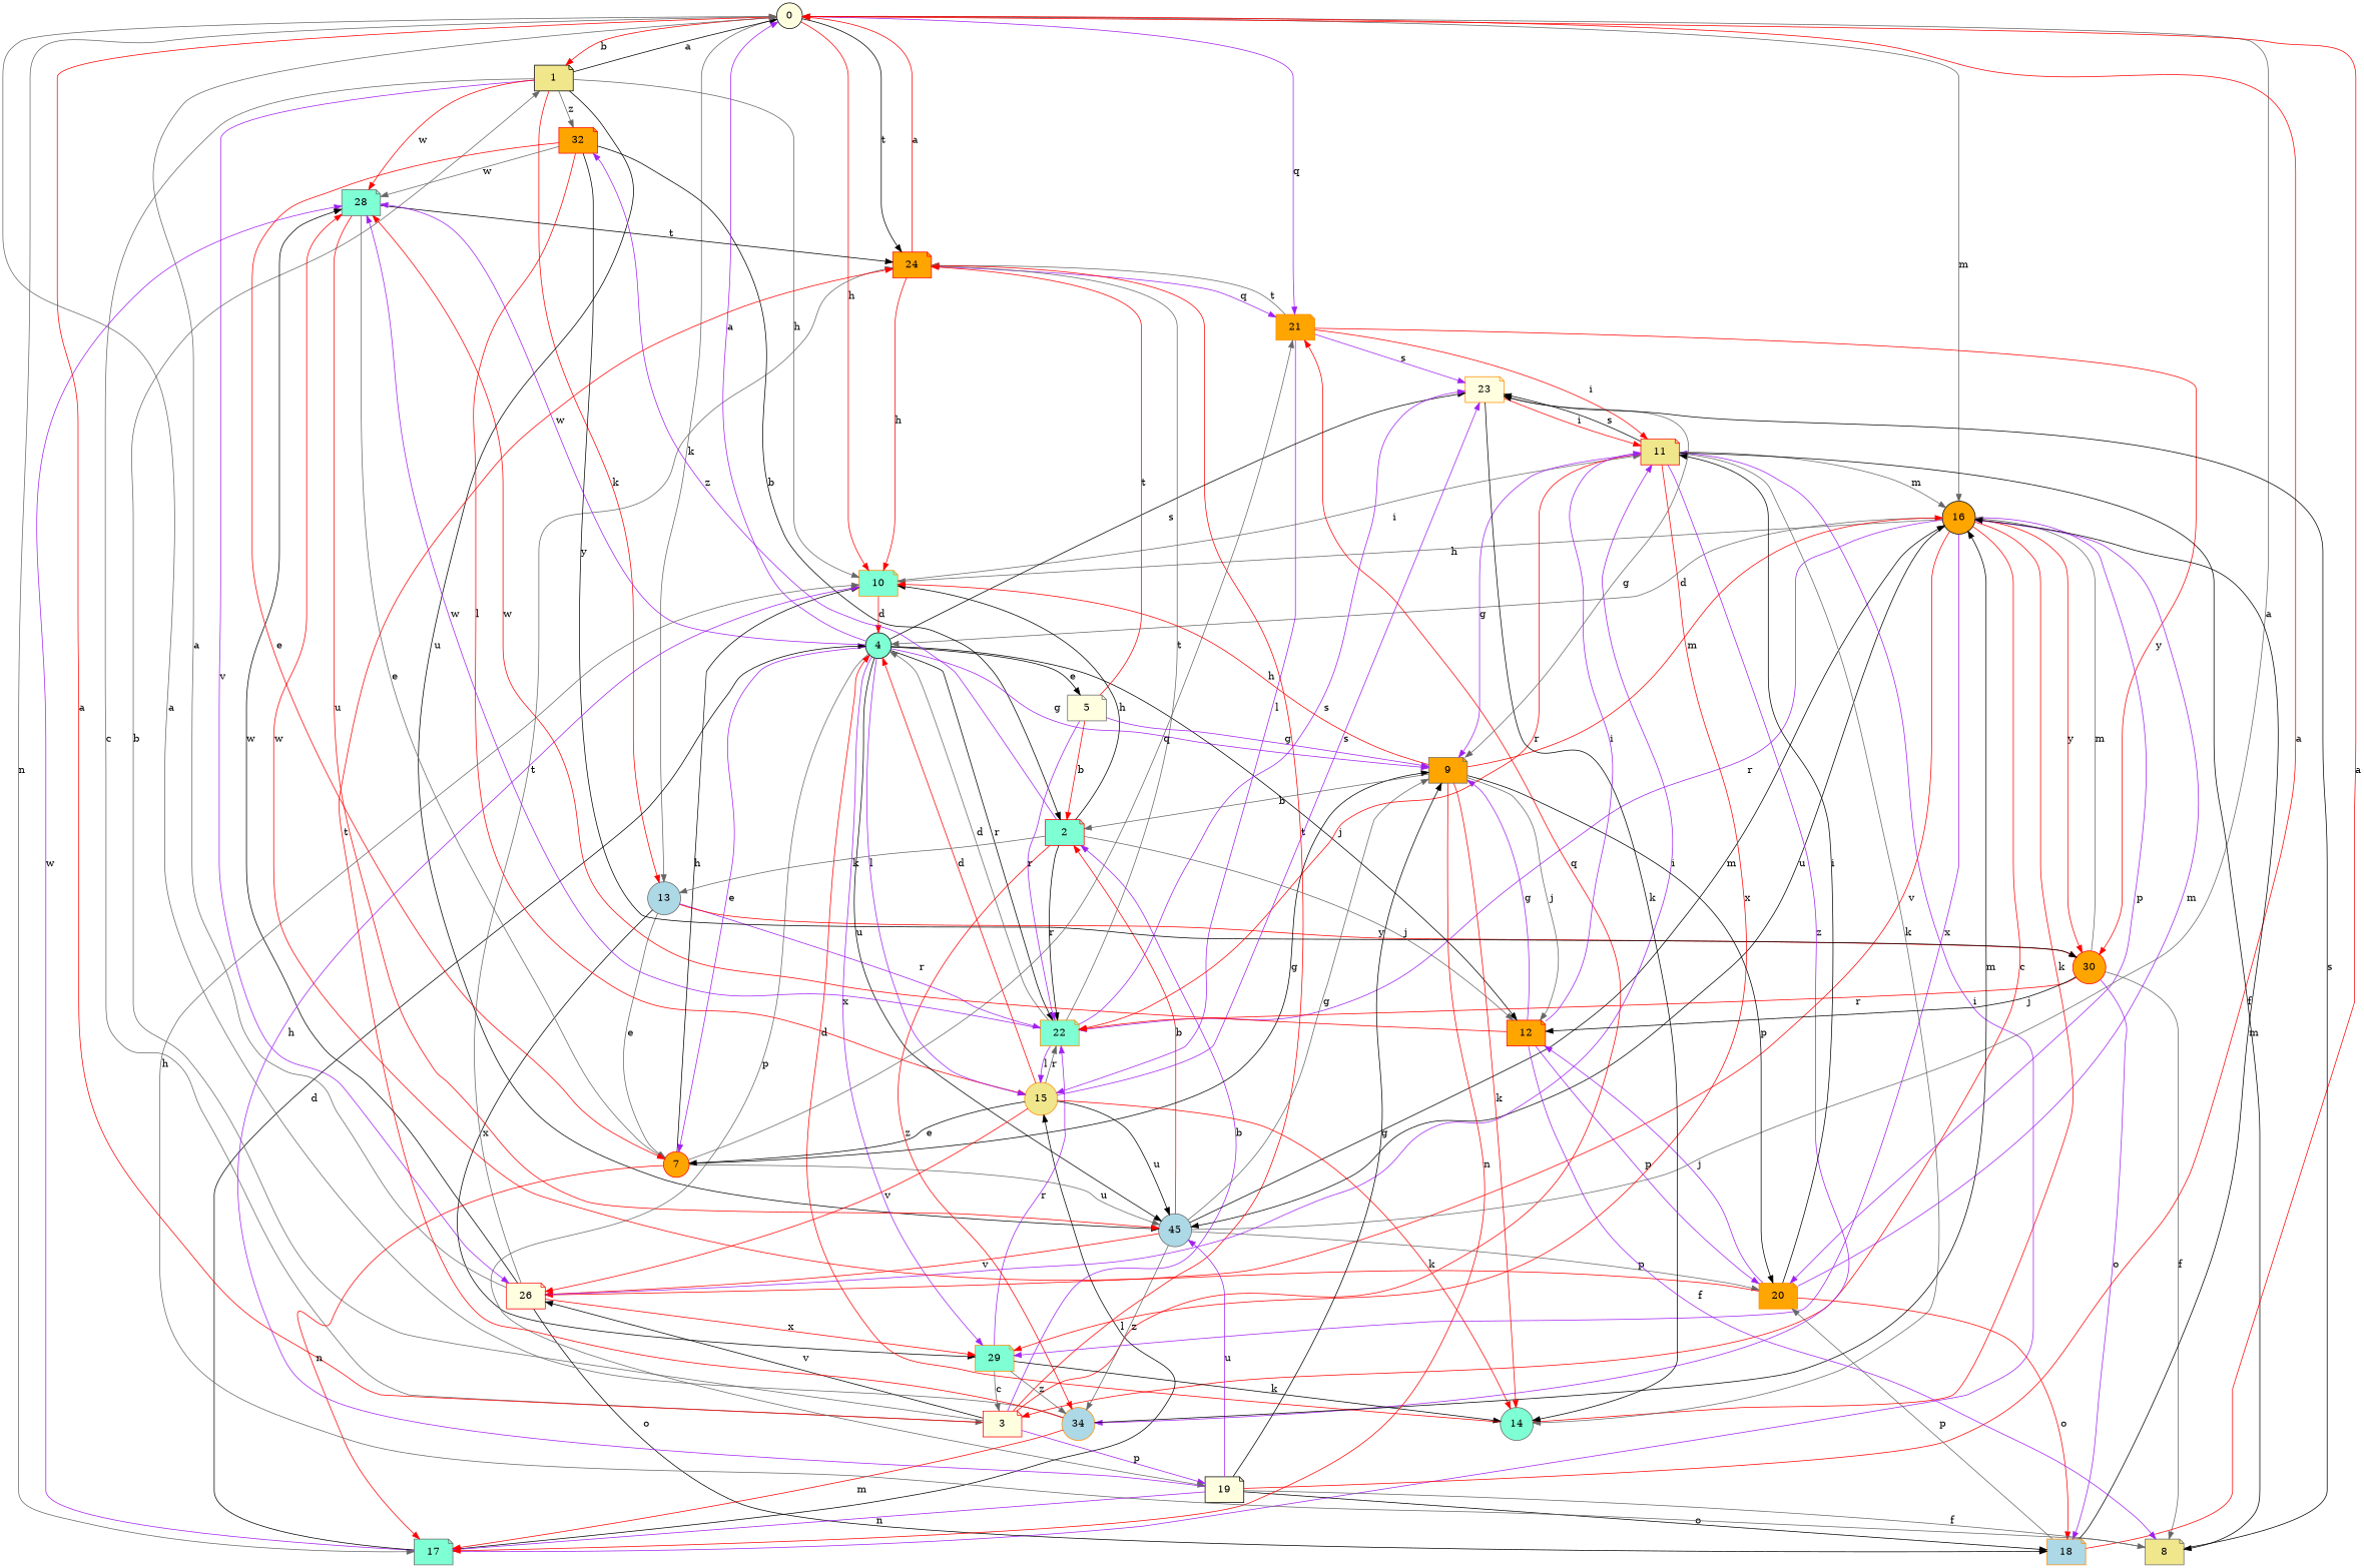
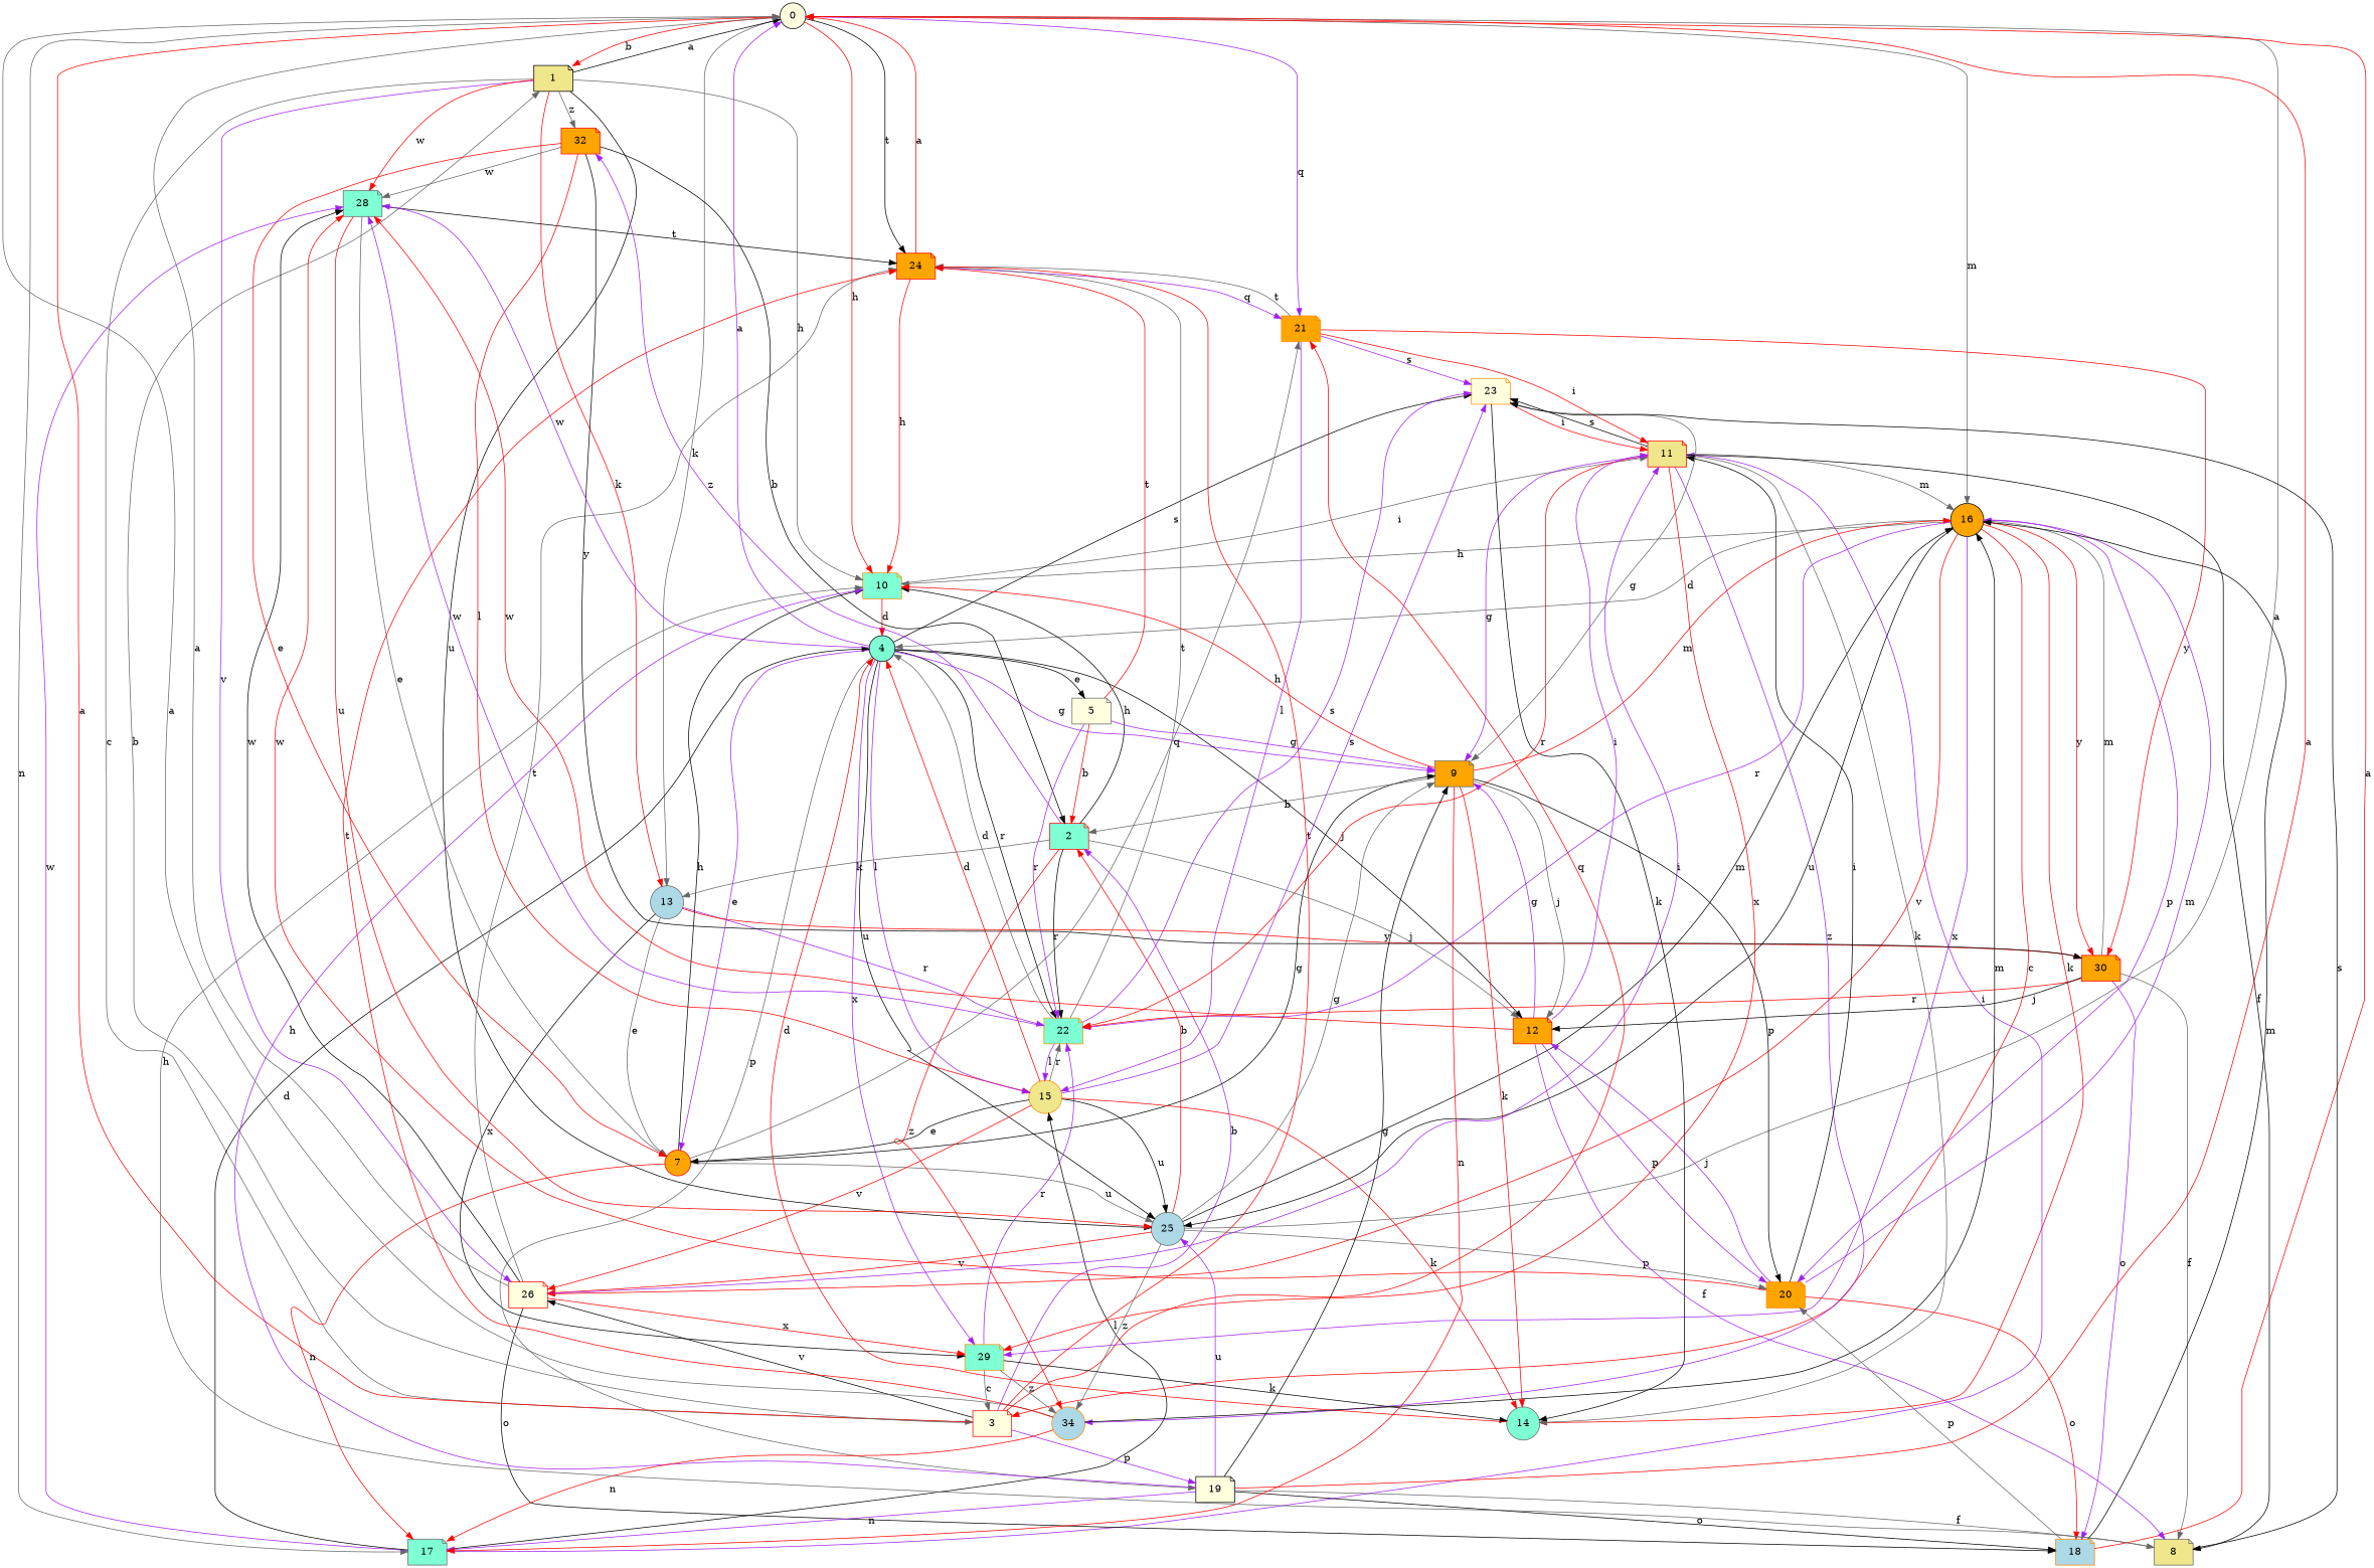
  strict digraph {
    node [color=darkorange fillcolor=orange shape=note style=filled]
    edge [color=red]
    0 [color=black fillcolor=lightyellow shape=circle]
    1 [color=black fillcolor=khaki]
    10 [fillcolor=aquamarine]
    13 [color=gray40 fillcolor=lightblue shape=circle]
    16 [color=black shape=circle]
    17 [color=gray40 fillcolor=aquamarine]
    21
    24 [color=red]
    3 [color=red fillcolor=lightyellow]
-   25 [color=gray40 fillcolor=lightblue shape=circle label=45]
+   25 [color=gray40 fillcolor=lightblue shape=circle]
    26 [color=red fillcolor=lightyellow]
    28 [color=gray40 fillcolor=aquamarine]
    32 [color=red]
    4 [color=black fillcolor=aquamarine shape=circle]
    11 [color=red fillcolor=khaki]
    22 [fillcolor=aquamarine]
    7 [color=red shape=circle]
    29 [fillcolor=aquamarine]
-   30 [color=red shape=circle]
+   30 [color=red]
    14 [color=gray40 fillcolor=aquamarine shape=circle]
    20
    15 [fillcolor=khaki shape=circle]
    23 [fillcolor=lightyellow]
    2 [color=red fillcolor=aquamarine]
    19 [color=black fillcolor=lightyellow]
    34 [fillcolor=lightblue shape=circle]
    9 [color=gray40]
    18 [fillcolor=lightblue]
    12 [color=red]
    8 [color=gray40 fillcolor=khaki]
    5 [color=gray40 fillcolor=lightyellow]
    0 -> 1 [label=b]
    0 -> 10 [label=h]
    0 -> 13 [color=gray40 label=k]
    0 -> 16 [color=gray40 label=m]
    0 -> 17 [color=gray40 label=n]
    0 -> 21 [color=purple label=q]
    0 -> 24 [color=black label=t]
    1 -> 0 [color=black label=a]
    1 -> 10 [color=gray40 label=h]
    1 -> 13 [label=k]
    1 -> 3 [color=gray40 label=c]
    1 -> 25 [color=black label=u]
    1 -> 26 [color=purple label=v]
    1 -> 28 [label=w]
    1 -> 32 [color=gray40 label=z]
    10 -> 4 [label=d]
    10 -> 11 [color=gray40 label=i]
    13 -> 22 [color=purple label=r]
    13 -> 7 [color=gray40 label=e]
    13 -> 29 [color=black label=x]
    13 -> 30 [label=y]
    16 -> 10 [color=gray40 label=h]
    16 -> 3 [label=c]
    16 -> 25 [color=black label=u]
    16 -> 26 [label=v]
    16 -> 4 [color=gray40 label=d]
    16 -> 22 [color=purple label=r]
    16 -> 29 [color=purple label=x]
    16 -> 30 [label=y]
    16 -> 14 [label=k]
    16 -> 20 [color=purple label=p]
    17 -> 28 [color=purple label=w]
    17 -> 4 [color=black label=d]
    17 -> 11 [color=purple label=i]
    17 -> 15 [color=black label=l]
    21 -> 24 [color=gray40 label=t]
    21 -> 11 [label=i]
    21 -> 30 [label=y]
    21 -> 15 [color=purple label=l]
    21 -> 23 [color=purple label=s]
    24 -> 0 [label=a]
    24 -> 10 [label=h]
    24 -> 21 [color=purple label=q]
    3 -> 0 [label=a]
    3 -> 1 [color=gray40 label=b]
    3 -> 21 [label=q]
    3 -> 24 [label=t]
    3 -> 26 [color=black label=v]
    3 -> 2 [color=purple label=b]
    3 -> 19 [color=purple label=p]
    25 -> 0 [color=gray40 label=a]
    25 -> 16 [color=black label=m]
    25 -> 26 [label=v]
    25 -> 20 [color=gray40 label=p]
    25 -> 2 [label=b]
    25 -> 34 [color=gray40 label=z]
    25 -> 9 [color=gray40 label=g]
    26 -> 0 [color=gray40 label=a]
    26 -> 24 [color=gray40 label=t]
    26 -> 28 [color=black label=w]
    26 -> 11 [color=purple label=i]
    26 -> 29 [label=x]
    26 -> 18 [color=black label=o]
    28 -> 24 [color=black label=t]
    28 -> 25 [label=u]
    28 -> 7 [color=gray40 label=e]
    32 -> 28 [color=gray40 label=w]
    32 -> 7 [label=e]
    32 -> 30 [color=black label=y]
    32 -> 15 [label=l]
    32 -> 2 [color=black label=b]
    4 -> 0 [color=purple label=a]
    4 -> 25 [color=black label=u]
    4 -> 28 [color=purple label=w]
    4 -> 22 [color=black label=r]
    4 -> 7 [color=purple label=e]
    4 -> 29 [color=purple label=x]
    4 -> 15 [color=purple label=l]
    4 -> 23 [color=black label=s]
    4 -> 19 [color=gray40 label=p]
    4 -> 9 [color=purple label=g]
    4 -> 12 [color=black label=j]
    4 -> 5 [color=black label=e]
    11 -> 16 [color=gray40 label=m]
    11 -> 22 [label=r]
    11 -> 29 [label=x]
    11 -> 14 [color=gray40 label=k]
    11 -> 23 [color=black label=s]
    11 -> 34 [color=purple label=z]
    11 -> 9 [color=purple label=g]
    11 -> 8 [color=black label=f]
    22 -> 24 [color=gray40 label=t]
    22 -> 28 [color=purple label=w]
    22 -> 4 [color=gray40 label=d]
    22 -> 15 [color=purple label=l]
    22 -> 23 [color=purple label=s]
    7 -> 10 [color=black label=h]
    7 -> 17 [label=n]
    7 -> 21 [color=gray40 label=q]
    7 -> 25 [color=gray40 label=u]
    7 -> 9 [color=black label=g]
    29 -> 3 [color=gray40 label=c]
    29 -> 22 [color=purple label=r]
    29 -> 14 [color=black label=k]
    29 -> 34 [color=gray40 label=z]
    30 -> 16 [color=gray40 label=m]
    30 -> 22 [label=r]
    30 -> 18 [color=purple label=o]
    30 -> 12 [color=black label=j]
    30 -> 8 [color=gray40 label=f]
    14 -> 4 [label=d]
    20 -> 16 [color=purple label=m]
    20 -> 28 [label=w]
    20 -> 11 [color=black label=i]
    20 -> 18 [label=o]
    20 -> 12 [color=purple label=j]
    15 -> 25 [color=black label=u]
    15 -> 26 [label=v]
    15 -> 4 [label=d]
    15 -> 22 [color=gray40 label=r]
    15 -> 7 [color=black label=e]
    15 -> 14 [label=k]
    15 -> 23 [color=purple label=s]
    23 -> 11 [label=i]
    23 -> 14 [color=black label=k]
    23 -> 9 [color=gray40 label=g]
    2 -> 10 [color=black label=h]
    2 -> 13 [color=gray40 label=k]
    2 -> 32 [color=purple label=z]
    2 -> 22 [color=black label=r]
    2 -> 34 [label=z]
    2 -> 12 [color=gray40 label=j]
    19 -> 0 [label=a]
    19 -> 10 [color=purple label=h]
    19 -> 17 [color=purple label=n]
    19 -> 25 [color=purple label=u]
    19 -> 9 [color=black label=g]
    19 -> 18 [color=black label=o]
    19 -> 8 [color=gray40 label=f]
    34 -> 0 [color=gray40 label=a]
    34 -> 16 [color=black label=m]
-   34 -> 17 [label=m]
+   34 -> 17 [label=n]
    34 -> 24 [label=t]
    9 -> 10 [label=h]
    9 -> 16 [label=m]
    9 -> 17 [label=n]
    9 -> 14 [label=k]
    9 -> 20 [color=black label=p]
    9 -> 2 [color=gray40 label=b]
    9 -> 12 [color=gray40 label=j]
    18 -> 0 [label=a]
    18 -> 16 [color=black label=m]
    18 -> 20 [color=gray40 label=p]
    12 -> 28 [label=w]
    12 -> 11 [color=purple label=i]
    12 -> 20 [color=purple label=p]
    12 -> 9 [color=purple label=g]
    12 -> 8 [color=purple label=f]
    8 -> 10 [color=gray40 label=h]
    8 -> 23 [color=black label=s]
    5 -> 24 [label=t]
    5 -> 22 [color=purple label=r]
    5 -> 2 [label=b]
    5 -> 9 [color=purple label=g]
  }
